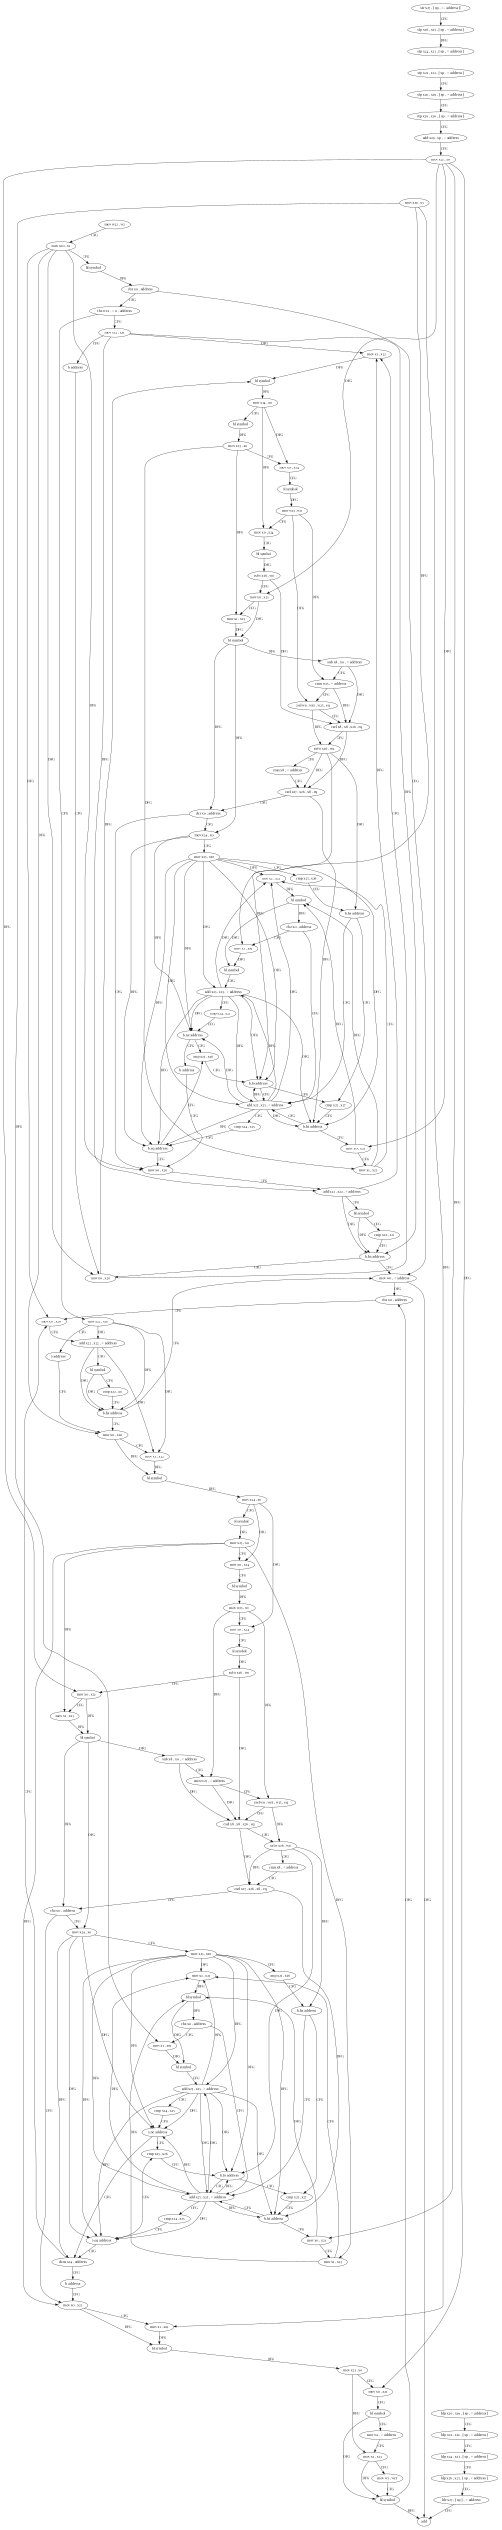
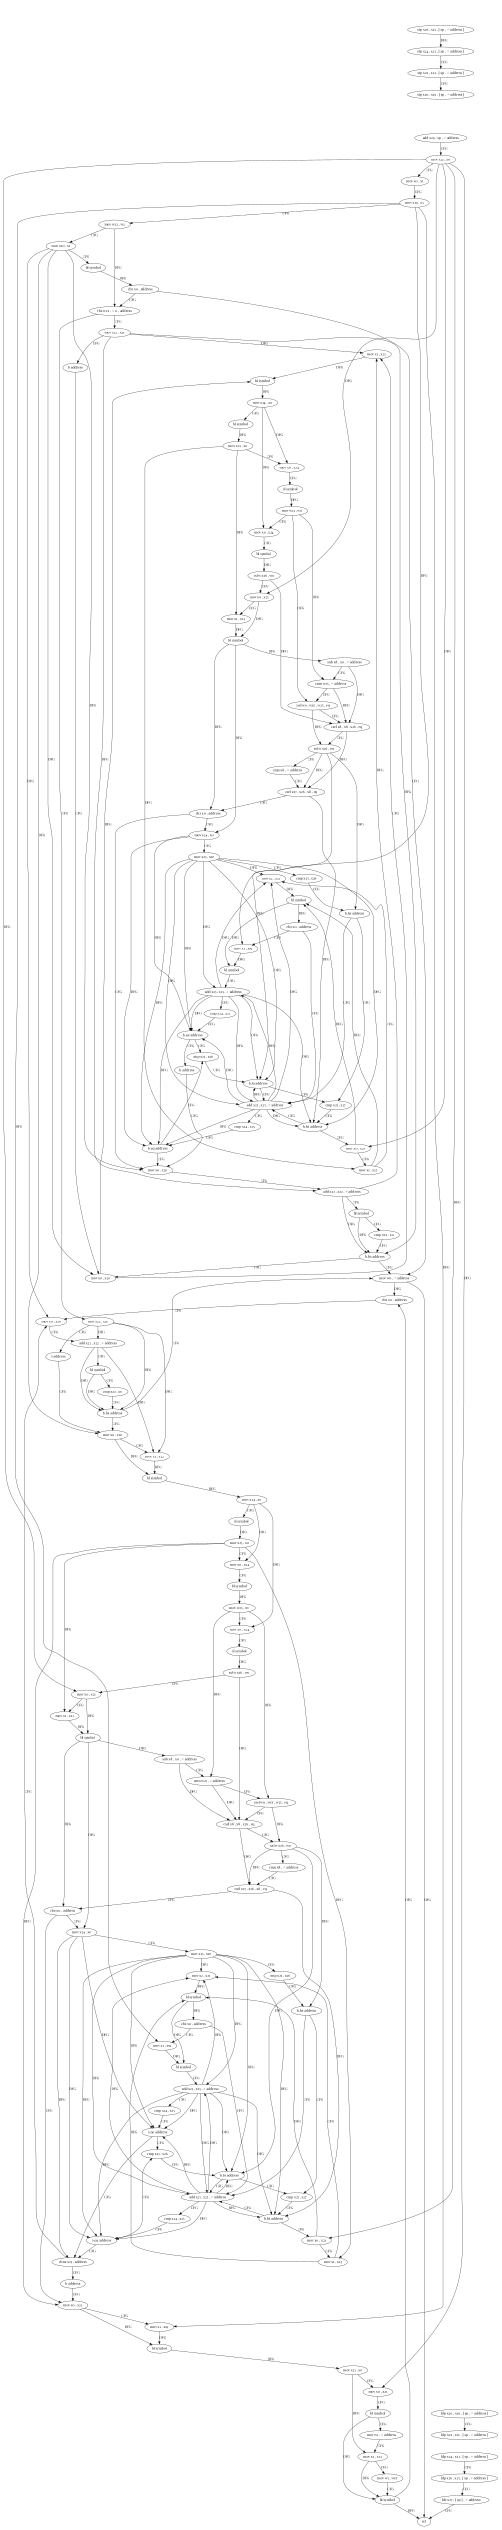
  digraph {
    fontname="Playfair Display"
    node [fontname="Playfair Display"]
    edge [fontname="Playfair Display"]
-   n1 [label="str x27 , [ sp , #- address ]!"]
    n2 [label="stp x26 , x25 , [ sp , # address ]"]
    n3 [label="stp x24 , x23 , [ sp , # address ]"]
    n4 [label="stp x22 , x21 , [ sp , # address ]"]
    n5 [label="stp x20 , x19 , [ sp , # address ]"]
-   n6 [label="stp x29 , x30 , [ sp , # address ]"]
    n7 [label="add x29 , sp , # address"]
    n8 [label="mov x21 , x0"]
+   n9 [label="mov x0 , x1"]
    n10 [label="mov x0 , x21"]
    n11 [label="mov x0 , x21"]
    n12 [label="mov x0 , x21"]
    n13 [label="mov x0 , x21"]
    n14 [label="mov x0 , x21"]
    n15 [label="mov x19 , x3"]
    n16 [label="mov x1 , x23"]
    n17 [label="bl symbol"]
    n18 [label="mov x1 , x23"]
    n19 [label="bl symbol"]
    n20 [label="bl symbol"]
    n21 [label="mov x1 , x23"]
    n22 [label="bl symbol"]
    n23 [label="mov x1 , x23"]
    n24 [label="bl symbol"]
    n25 [label="mov w22 , w2"]
    n26 [label="mov x1 , x19"]
    n27 [label="mov x1 , x19"]
    n28 [label="mov x1 , x19"]
    n29 [label="mov x20 , x1"]
    n30 [label="tbz w22 , # 0 , address"]
    n31 [label="bl symbol"]
    n32 [label="bl symbol"]
    n33 [label="bl symbol"]
    n34 [label="bl symbol"]
    n35 [label="mov x0 , x20"]
    n36 [label="mov x0 , x20"]
    n37 [label="mov x0 , x20"]
    n38 [label="mov x0 , x20"]
    n39 [label="mov x22 , xzr"]
    n40 [label="mov x22 , xzr"]
    n41 [label="cbz x0 , address"]
    n42 [label="mov x1 , x22"]
    n43 [label="bl symbol"]
    n44 [label="mov x1 , x22"]
    n45 [label="bl symbol"]
    n46 [label="add x22 , x22 , # address"]
    n47 [label="add x22 , x22 , # address"]
    n48 [label="mov w0 , # address"]
    n49 [label="cbz x0 , address"]
-   n50 [label=add]
+   n50 [label=ret]
    n51 [label="b address"]
    n52 [label="b.hs address"]
    n53 [label="b address"]
    n54 [label="b.hs address"]
    n55 [label="ldp x20 , x19 , [ sp , # address ]"]
    n56 [label="ldp x22 , x21 , [ sp , # address ]"]
    n57 [label="bl symbol"]
    n58 [label="bl symbol"]
    n59 [label="mov x24 , x0"]
    n60 [label="mov x24 , x0"]
    n61 [label="bl symbol"]
    n62 [label="mov x0 , x24"]
    n63 [label="mov x0 , x24"]
    n64 [label="mov x23 , x0"]
    n65 [label="bl symbol"]
    n66 [label="bl symbol"]
    n67 [label="mov x2 , x25"]
    n68 [label="mov w25 , w0"]
    n69 [label="cmn w25 , # address"]
    n70 [label="csel w9 , wzr , w25 , eq"]
    n71 [label="csel x8 , x8 , x26 , eq"]
    n72 [label="sxtw x26 , w9"]
    n73 [label="sxtw x26 , w0"]
    n74 [label="csel x27 , x26 , x8 , eq"]
    n75 [label="sub x8 , x0 , # address"]
    n76 [label="cbz x0 , address"]
    n77 [label="mov x24 , x0"]
    n78 [label="mov x25 , xzr"]
    n79 [label="b.eq address"]
    n80 [label="b.ne address"]
    n81 [label="cmn x8 , # address"]
    n82 [label="b.hs address"]
    n83 [label="b.lo address"]
    n84 [label="b.hi address"]
    n85 [label="add x25 , x25 , # address"]
    n86 [label="cmp x25 , x27"]
    n87 [label="cmp x25 , x26"]
    n88 [label="add x25 , x25 , # address"]
    n89 [label="cmp x25 , x26"]
    n90 [label="b address"]
    n91 [label="bl symbol"]
    n92 [label="mov x0 , x24"]
    n93 [label="mov x0 , x24"]
    n94 [label="mov x23 , x0"]
    n95 [label="bl symbol"]
    n96 [label="bl symbol"]
    n97 [label="mov x0 , x23"]
    n98 [label="mov x2 , x25"]
    n99 [label="mov w25 , w0"]
    n100 [label="cmn w25 , # address"]
    n101 [label="csel w9 , wzr , w25 , eq"]
    n102 [label="csel x8 , x8 , x26 , eq"]
    n103 [label="sxtw x26 , w9"]
    n104 [label="sxtw x26 , w0"]
    n105 [label="csel x27 , x26 , x8 , eq"]
    n106 [label="sub x8 , x0 , # address"]
    n107 [label="cbz x0 , address"]
    n108 [label="mov x24 , x0"]
    n109 [label="mov x25 , xzr"]
    n110 [label="b.eq address"]
-   n111 [label="cbnz x24 , address"]
+   n111 [label="cbnz x25 , address"]
    n112 [label="b.ne address"]
    n113 [label="cmn x8 , # address"]
    n114 [label="b.hs address"]
    n115 [label="b.lo address"]
    n116 [label="b.hi address"]
    n117 [label="add x25 , x25 , # address"]
    n118 [label="cmp x25 , x27"]
    n119 [label="mov x23 , x0"]
    n120 [label="cmp x25 , x26"]
    n121 [label="add x25 , x25 , # address"]
    n122 [label="cmp x25 , x26"]
    n123 [label="b address"]
    n124 [label="cmp x22 , x0"]
    n125 [label="cmp x24 , x25"]
    n126 [label="cmp x24 , x25"]
    n127 [label="mov x2 , x23"]
    n128 [label="bl symbol"]
    n129 [label="mov w3 , wzr"]
    n130 [label="mov w1 , # address"]
    n131 [label="cmp x24 , x25"]
    n132 [label="cmp x24 , x25"]
    n133 [label="cbz x0 , address"]
    n134 [label="ldp x24 , x23 , [ sp , # address ]"]
    n135 [label="ldp x26 , x25 , [ sp , # address ]"]
    n136 [label="ldr x27 , [ sp ] , # address"]
    n137 [label="cmp x22 , x0"]
    n138 [label="cbz x0 , address"]
-   n1 -> n2 [label=CFG]
    n2 -> n3 [label=DFG]
+   n3 -> n4 [label=CFG]
    n4 -> n5 [label=CFG]
-   n5 -> n6 [label=CFG]
-   n6 -> n7 [label=CFG]
    n7 -> n8 [label=CFG]
+   n8 -> n9 [label=CFG]
    n8 -> n10 [label=DFG]
    n8 -> n11 [label=DFG]
    n8 -> n12 [label=DFG]
    n8 -> n13 [label=DFG]
    n8 -> n14 [label=DFG]
+   n9 -> n15 [label=CFG]
    n10 -> n16 [label=CFG]
    n10 -> n17 [label=DFG]
    n11 -> n18 [label=CFG]
    n11 -> n19 [label=DFG]
    n12 -> n20 [label=CFG]
    n13 -> n21 [label=CFG]
    n13 -> n22 [label=DFG]
    n14 -> n23 [label=CFG]
    n14 -> n24 [label=DFG]
+   n15 -> n25 [label=CFG]
    n15 -> n26 [label=DFG]
    n15 -> n27 [label=DFG]
    n15 -> n28 [label=DFG]
    n16 -> n17 [label=DFG]
    n17 -> n75 [label=DFG]
    n17 -> n76 [label=DFG]
    n17 -> n77 [label=DFG]
    n18 -> n19 [label=DFG]
    n19 -> n106 [label=DFG]
    n19 -> n107 [label=DFG]
    n19 -> n108 [label=DFG]
    n20 -> n128 [label=DFG]
    n20 -> n130 [label=CFG]
    n21 -> n22 [label=DFG]
    n21 -> n67 [label=CFG]
    n22 -> n32 [label=DFG]
    n22 -> n133 [label=DFG]
    n23 -> n24 [label=DFG]
    n23 -> n98 [label=CFG]
    n24 -> n33 [label=DFG]
    n24 -> n138 [label=DFG]
    n25 -> n29 [label=CFG]
+   n25 -> n30 [label=DFG]
    n26 -> n31 [label=DFG]
    n27 -> n32 [label=DFG]
    n28 -> n33 [label=DFG]
    n29 -> n34 [label=CFG]
    n29 -> n35 [label=DFG]
    n29 -> n36 [label=DFG]
    n29 -> n37 [label=DFG]
    n29 -> n38 [label=DFG]
    n30 -> n39 [label=CFG]
    n30 -> n40 [label=CFG]
    n31 -> n119 [label=DFG]
    n32 -> n88 [label=CFG]
    n33 -> n121 [label=CFG]
    n34 -> n41 [label=DFG]
    n35 -> n42 [label=CFG]
    n35 -> n43 [label=DFG]
    n36 -> n44 [label=CFG]
    n36 -> n45 [label=DFG]
    n37 -> n46 [label=CFG]
    n38 -> n47 [label=CFG]
    n39 -> n42 [label=DFG]
    n39 -> n46 [label=DFG]
    n39 -> n51 [label=CFG]
    n39 -> n52 [label=DFG]
    n40 -> n44 [label=DFG]
    n40 -> n47 [label=DFG]
    n40 -> n53 [label=CFG]
    n40 -> n54 [label=DFG]
    n41 -> n30 [label=CFG]
    n41 -> n48 [label=CFG]
    n42 -> n43 [label=DFG]
    n43 -> n59 [label=DFG]
    n44 -> n45 [label=DFG]
    n45 -> n60 [label=DFG]
    n46 -> n42 [label=DFG]
    n46 -> n52 [label=DFG]
    n46 -> n57 [label=CFG]
    n47 -> n44 [label=DFG]
    n47 -> n54 [label=DFG]
    n47 -> n58 [label=CFG]
    n48 -> n49 [label=DFG]
    n48 -> n50 [label=DFG]
    n49 -> n38 [label=CFG]
    n51 -> n35 [label=CFG]
    n52 -> n35 [label=CFG]
    n52 -> n48 [label=CFG]
    n53 -> n36 [label=CFG]
    n54 -> n36 [label=CFG]
    n54 -> n48 [label=CFG]
    n55 -> n56 [label=CFG]
-   n56 -> n134 [label=CFG]
    n57 -> n52 [label=DFG]
    n57 -> n124 [label=CFG]
    n58 -> n54 [label=DFG]
    n58 -> n137 [label=CFG]
    n59 -> n61 [label=CFG]
    n59 -> n62 [label=DFG]
    n59 -> n63 [label=DFG]
    n60 -> n91 [label=CFG]
    n60 -> n92 [label=DFG]
    n60 -> n93 [label=DFG]
    n61 -> n64 [label=DFG]
    n62 -> n65 [label=CFG]
    n63 -> n66 [label=CFG]
    n64 -> n16 [label=DFG]
    n64 -> n21 [label=DFG]
    n64 -> n62 [label=CFG]
    n65 -> n68 [label=DFG]
    n66 -> n73 [label=DFG]
    n67 -> n22 [label=DFG]
    n68 -> n63 [label=CFG]
    n68 -> n69 [label=DFG]
    n68 -> n70 [label=DFG]
    n69 -> n70 [label=CFG]
    n69 -> n71 [label=DFG]
    n70 -> n71 [label=CFG]
    n70 -> n72 [label=DFG]
    n71 -> n72 [label=CFG]
    n71 -> n74 [label=DFG]
    n72 -> n74 [label=DFG]
    n72 -> n81 [label=CFG]
    n72 -> n82 [label=DFG]
    n72 -> n83 [label=DFG]
    n73 -> n10 [label=CFG]
    n73 -> n71 [label=DFG]
    n74 -> n76 [label=CFG]
    n74 -> n84 [label=DFG]
    n75 -> n69 [label=CFG]
    n75 -> n71 [label=DFG]
    n76 -> n37 [label=CFG]
    n76 -> n77 [label=CFG]
    n77 -> n78 [label=CFG]
    n77 -> n79 [label=DFG]
    n77 -> n80 [label=DFG]
    n78 -> n67 [label=DFG]
    n78 -> n79 [label=DFG]
    n78 -> n80 [label=DFG]
    n78 -> n83 [label=DFG]
    n78 -> n84 [label=DFG]
    n78 -> n85 [label=DFG]
    n78 -> n87 [label=CFG]
    n78 -> n88 [label=DFG]
    n79 -> n37 [label=CFG]
    n79 -> n89 [label=CFG]
    n80 -> n89 [label=CFG]
    n80 -> n90 [label=CFG]
    n81 -> n74 [label=CFG]
    n82 -> n85 [label=CFG]
    n82 -> n86 [label=CFG]
    n83 -> n85 [label=CFG]
    n83 -> n86 [label=CFG]
    n84 -> n13 [label=CFG]
    n84 -> n85 [label=CFG]
    n85 -> n67 [label=DFG]
    n85 -> n79 [label=DFG]
    n85 -> n80 [label=DFG]
    n85 -> n83 [label=DFG]
    n85 -> n84 [label=DFG]
    n85 -> n88 [label=DFG]
    n85 -> n125 [label=CFG]
    n86 -> n84 [label=CFG]
    n87 -> n82 [label=CFG]
    n88 -> n67 [label=DFG]
    n88 -> n79 [label=DFG]
    n88 -> n80 [label=DFG]
    n88 -> n83 [label=DFG]
    n88 -> n84 [label=DFG]
    n88 -> n85 [label=DFG]
    n88 -> n126 [label=CFG]
    n89 -> n83 [label=CFG]
    n90 -> n37 [label=CFG]
    n91 -> n94 [label=DFG]
    n92 -> n95 [label=CFG]
    n93 -> n96 [label=CFG]
    n94 -> n18 [label=DFG]
    n94 -> n23 [label=DFG]
    n94 -> n92 [label=CFG]
    n94 -> n97 [label=DFG]
    n95 -> n99 [label=DFG]
    n96 -> n104 [label=DFG]
    n97 -> n26 [label=CFG]
    n97 -> n31 [label=DFG]
    n98 -> n24 [label=DFG]
    n99 -> n93 [label=CFG]
    n99 -> n100 [label=DFG]
    n99 -> n101 [label=DFG]
    n100 -> n101 [label=CFG]
    n100 -> n102 [label=DFG]
    n101 -> n102 [label=CFG]
    n101 -> n103 [label=DFG]
    n102 -> n103 [label=CFG]
    n102 -> n105 [label=DFG]
    n103 -> n105 [label=DFG]
    n103 -> n113 [label=CFG]
    n103 -> n114 [label=DFG]
    n103 -> n115 [label=DFG]
    n104 -> n11 [label=CFG]
    n104 -> n102 [label=DFG]
    n105 -> n107 [label=CFG]
    n105 -> n116 [label=DFG]
    n106 -> n100 [label=CFG]
    n106 -> n102 [label=DFG]
    n107 -> n97 [label=CFG]
    n107 -> n108 [label=CFG]
    n108 -> n109 [label=CFG]
    n108 -> n110 [label=DFG]
    n108 -> n111 [label=DFG]
    n108 -> n112 [label=DFG]
    n109 -> n98 [label=DFG]
    n109 -> n110 [label=DFG]
    n109 -> n112 [label=DFG]
    n109 -> n115 [label=DFG]
    n109 -> n116 [label=DFG]
    n109 -> n117 [label=DFG]
    n109 -> n120 [label=CFG]
    n109 -> n121 [label=DFG]
    n110 -> n111 [label=CFG]
    n110 -> n122 [label=CFG]
    n111 -> n38 [label=CFG]
    n111 -> n123 [label=CFG]
    n112 -> n111 [label=CFG]
    n112 -> n122 [label=CFG]
    n113 -> n105 [label=CFG]
    n114 -> n117 [label=CFG]
    n114 -> n118 [label=CFG]
    n115 -> n117 [label=CFG]
    n115 -> n118 [label=CFG]
    n116 -> n14 [label=CFG]
    n116 -> n117 [label=CFG]
    n117 -> n98 [label=DFG]
    n117 -> n110 [label=DFG]
    n117 -> n112 [label=DFG]
    n117 -> n115 [label=DFG]
    n117 -> n116 [label=DFG]
    n117 -> n121 [label=DFG]
    n117 -> n131 [label=CFG]
    n118 -> n116 [label=CFG]
    n119 -> n12 [label=CFG]
    n119 -> n127 [label=DFG]
    n120 -> n114 [label=CFG]
    n121 -> n98 [label=DFG]
    n121 -> n110 [label=DFG]
    n121 -> n112 [label=DFG]
    n121 -> n115 [label=DFG]
    n121 -> n116 [label=DFG]
    n121 -> n117 [label=DFG]
    n121 -> n132 [label=CFG]
    n122 -> n115 [label=CFG]
    n123 -> n97 [label=CFG]
    n124 -> n52 [label=CFG]
    n125 -> n79 [label=CFG]
    n126 -> n80 [label=CFG]
    n127 -> n128 [label=DFG]
    n127 -> n129 [label=CFG]
    n128 -> n49 [label=DFG]
    n128 -> n50 [label=DFG]
    n129 -> n128 [label=CFG]
    n130 -> n127 [label=CFG]
    n131 -> n110 [label=CFG]
    n132 -> n112 [label=CFG]
    n133 -> n27 [label=CFG]
    n133 -> n85 [label=CFG]
    n134 -> n135 [label=CFG]
    n135 -> n136 [label=CFG]
    n136 -> n50 [label=CFG]
    n137 -> n54 [label=CFG]
    n138 -> n28 [label=CFG]
    n138 -> n117 [label=CFG]
  }
